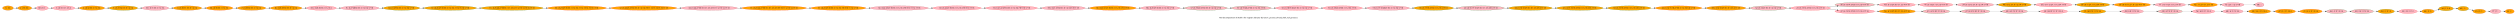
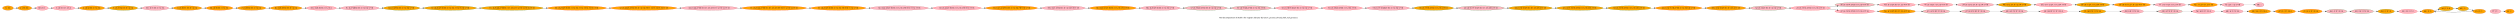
  digraph {
    fontname="Noto Sans"
    label="Tree-decomposition of width 5 for register allocator (function _process_thread_shell_null_process)"
    rankdir=LR
    node [color=red fillcolor=lightpink fontname="Noto Sans" style=filled]
    edge [fontname="Noto Sans"]
    n1 [color=brown fillcolor=orange label="1 | 34 : "]
    n2 [color=brown fillcolor=orange label="2 | 33 34 : "]
    n3 [label="68 | 33 : "]
    n4 [label="3 | 6 33 : 0 1 2 3 4 "]
    n5 [color=brown fillcolor=orange label="4 | 6 32 33 : 0 1 2 3 4 "]
    n6 [color=darkgreen fillcolor=orange label="5 | 6 31 32 33 : 0 1 2 3 4 "]
    n7 [color=brown label="67 | 6 31 33 : 0 1 2 3 4 "]
    n8 [color=brown fillcolor=orange label="6 | 6 30 31 33 : 0 1 2 3 4 "]
    n9 [fillcolor=orange label="66 | 6 30 33 : 0 1 2 3 4 "]
    n10 [color=brown fillcolor=orange label="7 | 6 29 30 33 : 0 1 2 3 4 "]
    n11 [color=brown fillcolor=orange label="8 | 6 28 29 30 33 : 0 1 2 3 4 "]
    n12 [label="65 | 6 28 30 33 : 0 1 2 3 4 "]
    n13 [color=brown label="9 | 6 27 28 30 33 : 0 1 2 3 4 17 18 "]
    n14 [color=darkgreen fillcolor=orange label="64 | 6 27 30 33 : 0 1 2 3 4 17 18 "]
    n15 [color=darkgreen fillcolor=orange label="10 | 6 26 27 30 33 : 0 1 2 3 4 11 12 15 16 17 18 "]
    n16 [color=darkgreen fillcolor=orange label="11 | 6 25 26 27 30 33 : 0 1 2 3 4 11 12 13 14 15 16 17 18 "]
    n17 [fillcolor=orange label="63 | 6 25 27 30 33 : 0 1 2 3 4 11 12 13 14 15 16 17 18 "]
    n18 [fillcolor=orange label="12 | 6 24 25 27 30 33 : 0 1 2 3 4 7 8 11 12 13 14 15 16 17 18 "]
    n19 [color=brown label="62 | 6 24 27 30 33 : 0 1 2 3 4 7 8 11 12 13 14 17 18 "]
    n20 [fillcolor=orange label="13 | 6 23 24 27 30 33 : 0 1 2 3 4 7 8 9 10 11 12 13 14 17 18 "]
    n21 [fillcolor=orange label="61 | 6 23 27 30 33 : 0 1 2 3 4 7 8 9 10 11 12 17 18 "]
    n22 [color=brown label="14 | 6 22 23 27 30 33 : 0 1 2 3 4 7 8 9 10 11 12 17 18 "]
    n23 [label="60 | 6 22 27 30 33 : 0 1 2 3 4 7 8 9 10 17 18 "]
-   n24 [label="15 | 6 21 22 27 30 33 : 0 1 2 3 4 7 8 9 10 17 18 "]
+   n24 [fillcolor=orange label="15 | 6 21 22 27 30 33 : 0 1 2 3 4 7 8 9 10 17 18 "]
    n25 [color=brown label="59 | 6 21 27 30 33 : 0 1 2 3 4 7 8 17 18 "]
    n26 [fillcolor=orange label="16 | 6 20 21 27 30 33 : 0 1 2 3 4 7 8 17 18 "]
    n27 [color=brown label="58 | 6 20 27 30 33 : 0 1 2 3 4 17 18 "]
    n28 [color=darkgreen label="17 | 6 19 20 27 30 33 : 0 1 2 3 4 17 18 "]
    n29 [color=darkgreen label="57 | 6 19 20 27 30 : 0 1 2 3 4 17 18 "]
    n30 [label="18 | 6 18 19 20 27 30 : 0 1 2 3 4 17 18 "]
    n31 [label="56 | 6 18 20 27 30 : 0 1 2 3 4 17 18 "]
    n32 [color=brown label="19 | 6 17 18 20 27 30 : 0 1 2 3 4 17 18 "]
    n33 [color=darkgreen fillcolor=orange label="55 | 6 17 18 27 30 : 0 1 2 3 4 17 18 "]
    n34 [color=darkgreen label="20 | 6 16 17 18 27 30 : 0 1 2 3 4 5 6 17 18 "]
    n35 [color=darkgreen fillcolor=orange label="54 | 6 16 18 27 30 : 0 1 2 3 4 5 6 17 18 "]
    n36 [color=darkgreen fillcolor=orange label="21 | 6 15 16 18 27 30 : 0 1 2 3 4 5 6 17 18 "]
    n37 [color=darkgreen fillcolor=orange label="53 | 6 15 18 27 30 : 0 1 2 3 4 5 6 17 18 "]
    n38 [fillcolor=orange label="22 | 6 14 15 18 27 30 : 0 1 2 3 4 5 6 17 18 "]
    n39 [color=brown fillcolor=orange label="69 | 6 14 18 27 30 : 0 1 2 3 4 17 18 "]
    n40 [color=darkgreen label="52 | 6 14 27 30 : 0 1 2 3 4 17 18 "]
    n41 [label="23 | 6 13 14 27 30 : 0 1 2 3 4 17 18 "]
    n42 [color=darkgreen label="36 | 6 13 14 27 30 : 0 1 2 3 4 17 18 "]
    n43 [label="37 | 6 13 14 27 30 : 0 1 2 3 4 17 18 "]
    n44 [label="70 | 6 13 27 30 : 0 1 2 3 4 17 18 "]
    n45 [color=brown fillcolor=orange label="74 | 6 13 27 30 : 0 1 2 3 4 17 18 "]
    n46 [color=brown label="24 | 6 12 13 27 : 0 1 2 3 4 17 18 "]
    n47 [color=darkgreen fillcolor=orange label="40 | 6 12 27 : 0 1 2 3 4 17 18 "]
    n48 [label="25 | 6 11 12 27 : 0 1 2 3 4 17 18 "]
    n49 [color=darkgreen fillcolor=orange label="39 | 6 11 27 : 0 1 2 3 4 17 18 "]
    n50 [fillcolor=orange label="26 | 6 10 11 27 : 0 1 2 3 4 17 18 "]
    n51 [color=brown label="71 | 10 11 27 : 0 1 2 17 18 "]
    n52 [fillcolor=orange label="72 | 11 27 : 0 1 2 17 18 "]
    n53 [color=darkgreen label="27 | 6 9 13 30 : 0 1 2 3 4 "]
    n54 [color=darkgreen label="50 | 6 9 13 : 0 1 2 3 4 "]
    n55 [label="28 | 6 8 9 13 : 0 1 2 3 4 "]
    n56 [color=darkgreen fillcolor=orange label="75 | 6 8 13 : 0 1 2 3 4 "]
    n57 [color=brown label="49 | 6 8 : 0 1 2 3 4 "]
    n58 [color=darkgreen label="29 | 6 7 8 : 0 1 2 3 4 "]
    n59 [label="76 | 6 8 : 0 1 2 3 4 "]
    n60 [color=brown label="48 | 6 : 0 1 2 3 4 "]
    n61 [color=brown fillcolor=orange label="30 | 5 6 : 0 1 2 3 4 "]
    n62 [fillcolor=orange label="47 | 5 : 0 1 2 3 4 "]
    n63 [fillcolor=orange label="31 | 4 5 : 0 1 2 3 4 "]
    n64 [color=darkgreen label="46 | 4 : 0 1 2 3 4 "]
    n65 [color=darkgreen label="32 | 3 4 : 0 1 2 3 4 "]
    n66 [color=darkgreen fillcolor=orange label="45 | 3 : 0 1 2 "]
    n67 [label="33 | 2 3 : 0 1 2 "]
    n68 [color=brown fillcolor=orange label="44 | 2 : 0 "]
    n69 [color=darkgreen fillcolor=orange label="34 | 1 2 : 0 "]
    n70 [color=darkgreen fillcolor=orange label="43 | 1 : "]
    n71 [color=brown fillcolor=orange label="35 | 0 1 : "]
    n72 [color=brown label="77 | 1 : "]
    n73 [fillcolor=orange label="42 | : "]
    n74 [label="41 | 6 13 27 : 0 1 2 3 4 17 18 "]
    n75 [color=darkgreen label="51 | 6 13 30 : 0 1 2 3 4 "]
    n76 [color=brown label="38 | : "]
    n77 [color=brown label="73 | 27 : 1 2 17 18 "]
    n1 -> n2
    n2 -> n3
    n3 -> n4
    n4 -> n5
    n5 -> n6
    n6 -> n7
    n7 -> n8
    n8 -> n9
    n9 -> n10
    n10 -> n11
    n11 -> n12
    n12 -> n13
    n13 -> n14
    n14 -> n15
    n15 -> n16
    n16 -> n17
    n17 -> n18
    n18 -> n19
    n19 -> n20
    n20 -> n21
    n21 -> n22
    n22 -> n23
    n23 -> n24
    n24 -> n25
    n25 -> n26
    n26 -> n27
    n27 -> n28
    n28 -> n29
    n29 -> n30
    n30 -> n31
    n31 -> n32
    n32 -> n33
    n33 -> n34
    n34 -> n35
    n35 -> n36
    n36 -> n37
    n37 -> n38
    n38 -> n39
    n39 -> n40
    n40 -> n41
    n41 -> n42
    n41 -> n43
    n42 -> n44
    n43 -> n45
    n44 -> n74
    n45 -> n75
    n46 -> n47
    n47 -> n48
    n48 -> n49
    n49 -> n50
    n50 -> n51
    n51 -> n52
    n52 -> n77
    n53 -> n54
    n54 -> n55
    n55 -> n56
    n56 -> n57
    n57 -> n58
    n58 -> n59
    n59 -> n60
    n60 -> n61
    n61 -> n62
    n62 -> n63
    n63 -> n64
    n64 -> n65
    n65 -> n66
    n66 -> n67
    n67 -> n68
    n68 -> n69
    n69 -> n70
    n70 -> n71
-   n71 -> n72
+   n71 -> n68
    n72 -> n73
    n74 -> n46
    n75 -> n53
    n77 -> n76
  }
